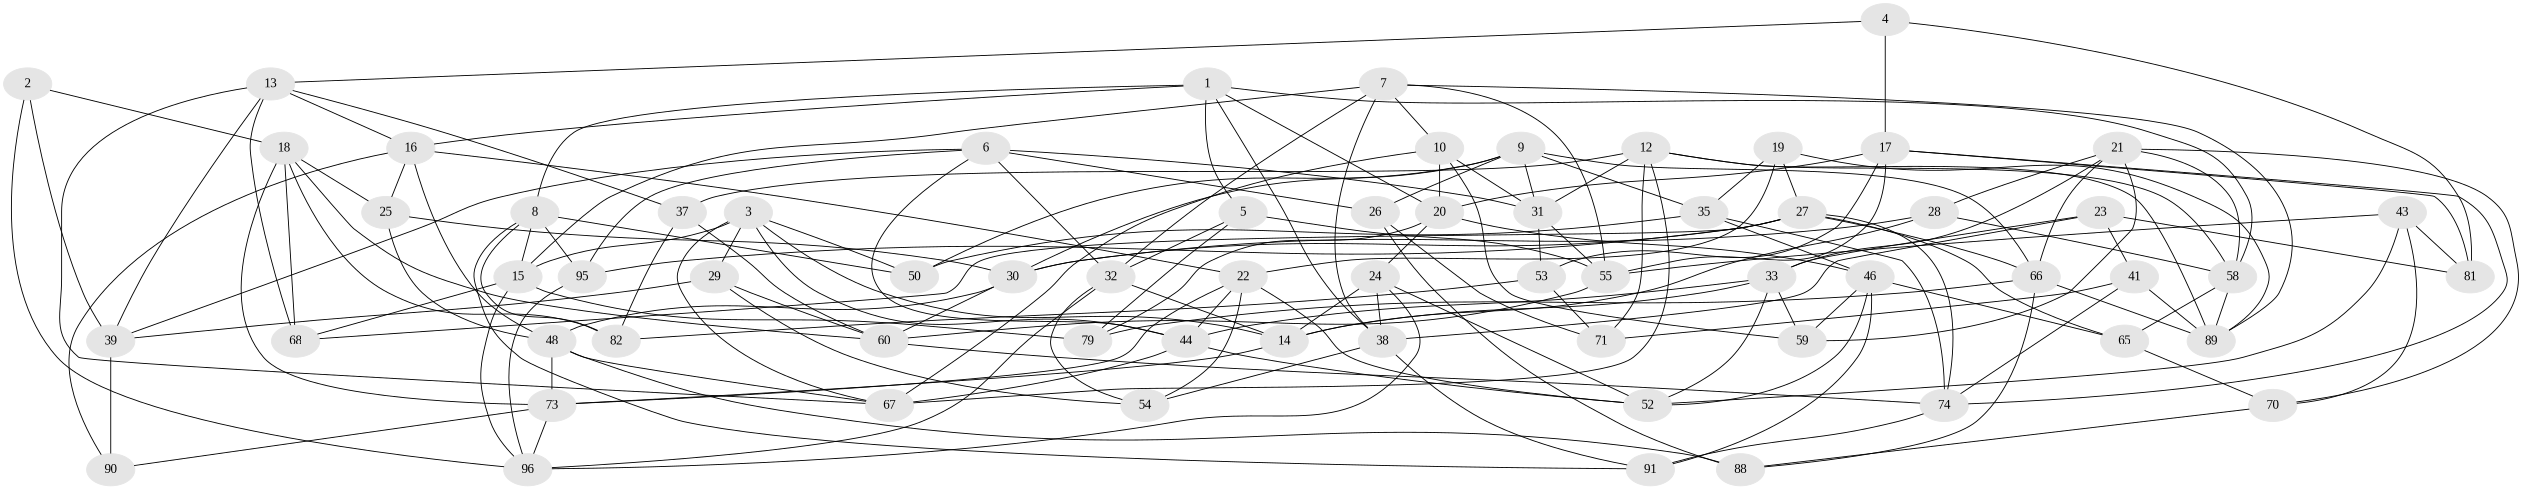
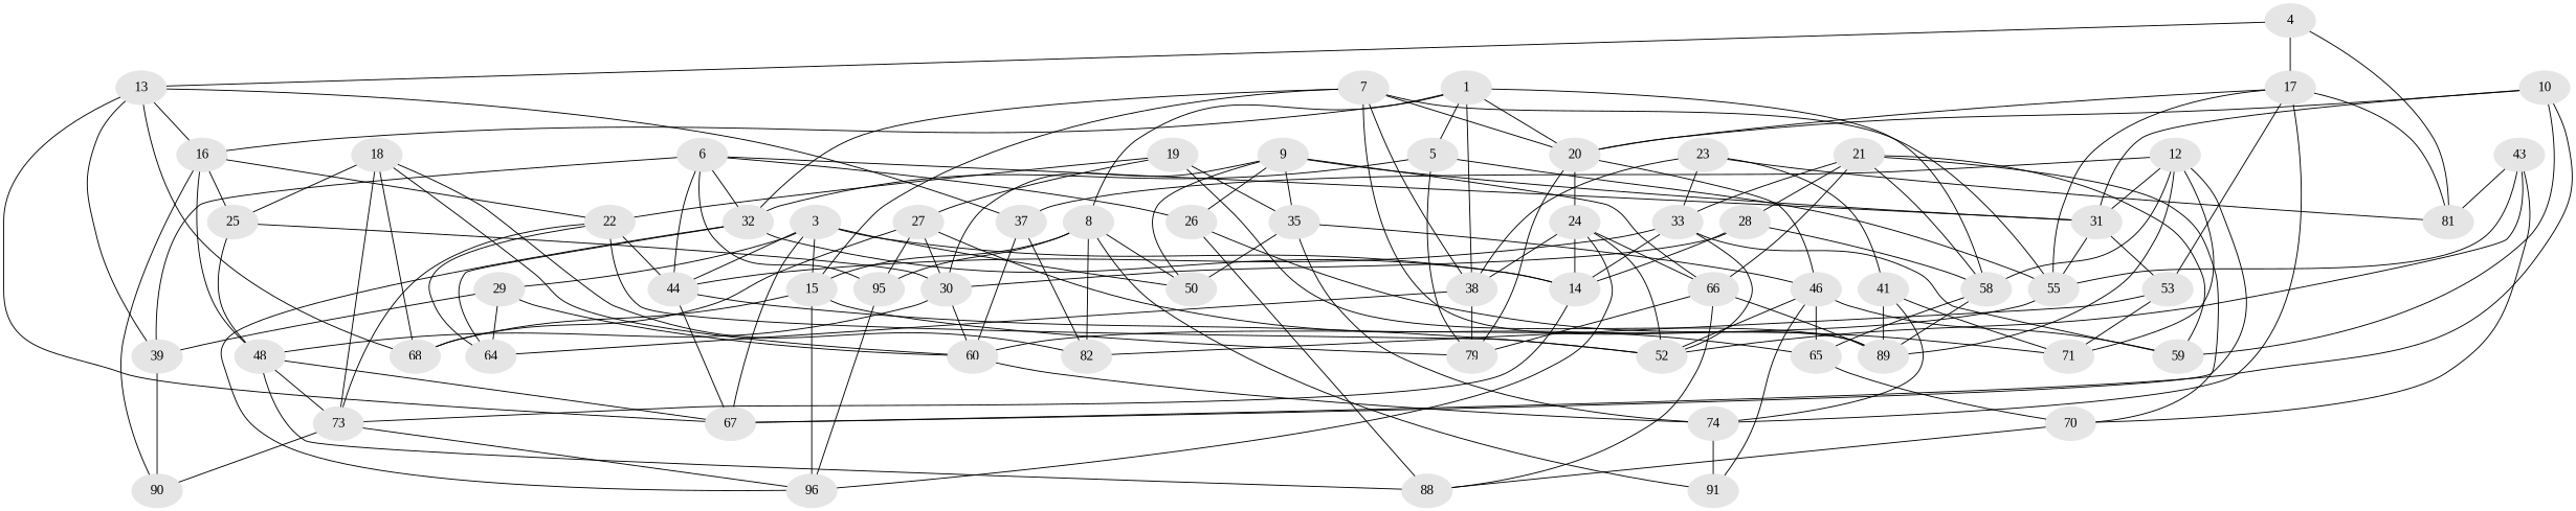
  graph {
    fontname="Liberation Serif"
    node [color=gray90 fontname="Liberation Serif" style=filled]
    edge [fontname="Liberation Serif"]
    1 [super="+47"]
    5
    8 [super="+49"]
    16 [super="+56"]
    20 [super="+36"]
    38 [super="+57"]
    58 [super="+105"]
    32 [super="+94"]
    55 [super="+76"]
    79
    15 [super="+78"]
    50
    95
    82
    91
    22 [super="+40"]
    25
    48 [super="+83"]
    90
    24 [super="+97"]
    46 [super="+85"]
-   64 [label=54]
+   64
    89 [super="+93"]
    65
    18 [super="+34"]
    68
    60 [super="+86"]
    73 [super="+102"]
-   2
    39 [super="+77"]
    96 [super="+101"]
    3 [super="+42"]
    29
    44 [super="+63"]
    n35 [label=14 super="+84"]
    67 [super="+100"]
    52 [super="+99"]
    10 [super="+14"]
    31 [super="+69"]
    59
    13 [super="+92"]
    4
    17 [super="+104"]
    81
    37
    53
    74 [super="+103"]
    6 [super="+75"]
    26
    71
    88
    7 [super="+80"]
    9 [super="+11"]
    30 [super="+87"]
    35 [super="+45"]
    66 [super="+72"]
    12 [super="+61"]
    19
    27 [super="+62"]
    21 [super="+51"]
    28
    33 [super="+98"]
    70
    23
    41
    43
    1 -- 5
    1 -- 8
    1 -- 16
    1 -- 20
    1 -- 38
    1 -- 58
    5 -- 32
    5 -- 55
    5 -- 79
    8 -- 15
    8 -- 50
    8 -- 95
    8 -- 82
    8 -- 91
    16 -- 22
    16 -- 25
    16 -- 48
    16 -- 90
    20 -- 79
    20 -- 24
    20 -- 46
-   38 -- 91
+   38 -- 79
    38 -- 64
    58 -- 89
    58 -- 65
    32 -- 64
    32 -- 96
    32 -- n35
    55 -- 60
    15 -- 79
    15 -- 68
    15 -- 96
    95 -- 96
    22 -- 64
    22 -- 73
    22 -- 44
    22 -- 52
    25 -- 48
    25 -- 30
    48 -- 73
    48 -- 67
    48 -- 88
    24 -- 38
    24 -- 96
    24 -- n35
    24 -- 52
-   27 -- 66
+   24 -- 66
    46 -- 91
    46 -- 65
    46 -- 52
    46 -- 59
    65 -- 70
    18 -- 82
    18 -- 25
    18 -- 68
    18 -- 60
    18 -- 73
    60 -- 74
    73 -- 90
    73 -- 96
-   2 -- 18
-   2 -- 39 [weight=2]
-   2 -- 96
    39 -- 90
    3 -- 15
    3 -- 50
    3 -- 29
    3 -- 44
    3 -- n35
    3 -- 67
    29 -- 64
    29 -- 60
    29 -- 39
    44 -- 67
    44 -- 52
    n35 -- 73
    10 -- 20
    10 -- 67
    10 -- 31
    10 -- 59
    31 -- 55
    31 -- 53
    13 -- 16
    13 -- 68
    13 -- 39
    13 -- 67
    13 -- 37
    4 -- 13
    4 -- 17
    4 -- 81
    17 -- 20
    17 -- 55
    17 -- 81
    17 -- 53
    17 -- 74
    37 -- 82
    37 -- 60
    53 -- 82
    53 -- 71
    74 -- 91
    6 -- 32
    6 -- 95
    6 -- 39
    6 -- 44
    6 -- 31
    6 -- 26
    26 -- 71
    26 -- 88
    7 -- 38
    7 -- 32
    7 -- 55
    7 -- 15
    7 -- 89
-   7 -- 10
+   7 -- 20
    9 -- 50
    9 -- 31
    9 -- 26
    9 -- 30
    9 -- 35
    9 -- 66
    30 -- 48
    30 -- 60
    35 -- 50
    35 -- 46
    35 -- 74
    66 -- 79
    66 -- 89
    66 -- 88
    12 -- 58
    12 -- 89
    12 -- 67
    12 -- 31
    12 -- 37
    12 -- 71
    19 -- 22
    19 -- 89
    19 -- 35
    19 -- 27
    27 -- 95
    27 -- 65
    27 -- 68
-   27 -- 74
    27 -- 30
    21 -- 58
    21 -- 59
    21 -- 66
    21 -- 28
    21 -- 33
    21 -- 70
    28 -- 58
    28 -- n35
    28 -- 30
    33 -- 44
    33 -- n35
    33 -- 52
    33 -- 59
    70 -- 88
    23 -- 38
    23 -- 81
    23 -- 33
    23 -- 41
    41 -- 89
    41 -- 74
    41 -- 71
    43 -- 55
    43 -- 52
    43 -- 81
    43 -- 70
  }
